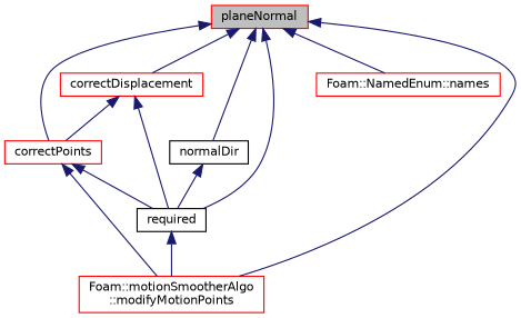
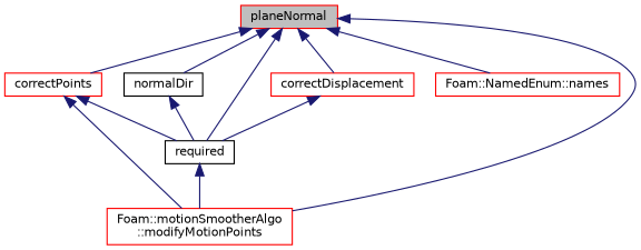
  digraph {
    rankdir=TB
    node [color=red fontname=Helvetica fontsize=10 shape=record]
    edge [color=midnightblue dir=back fontname=Helvetica fontsize=10 labelfontname=Helvetica labelfontsize=10 style=solid]
    n1 [fillcolor=grey75 fontcolor=black height=0.2 label=planeNormal style=filled width=0.4]
    n2 [height=0.2 label=correctDisplacement width=0.4]
    n3 [height=0.2 label=correctPoints width=0.4]
    n4 [height=0.2 label="Foam::motionSmootherAlgo\l::modifyMotionPoints" width=0.4]
    n5 [color=black height=0.2 label=required width=0.4]
    n6 [height=0.2 label="Foam::NamedEnum::names" width=0.4]
    n7 [color=black height=0.2 label=normalDir width=0.4]
    n1 -> n2
    n1 -> n3
    n1 -> n4
    n1 -> n5
    n1 -> n6
    n1 -> n7
-   n2 -> n3
    n2 -> n5
    n3 -> n4
    n3 -> n5
    n5 -> n4
    n7 -> n5
  }
